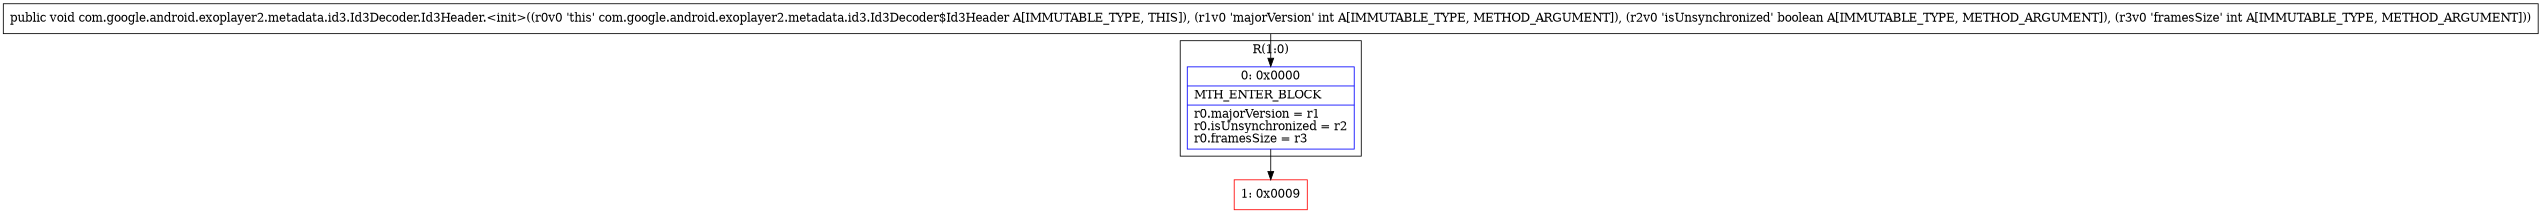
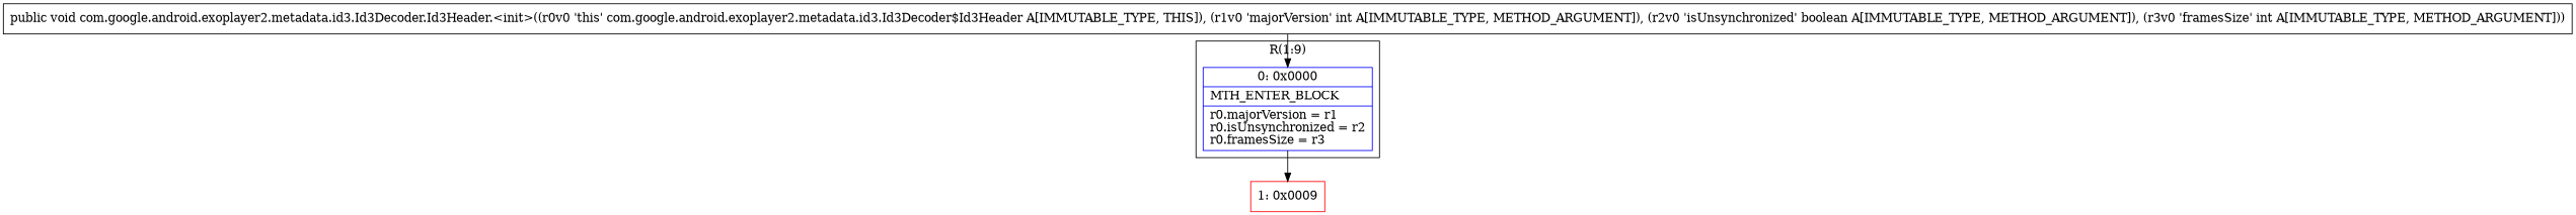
  digraph {
    node [shape=record]
    n1 [color=blue label="{0\:\ 0x0000|MTH_ENTER_BLOCK\l|r0.majorVersion = r1\lr0.isUnsynchronized = r2\lr0.framesSize = r3\l}"]
    n2 [color=red label="{1\:\ 0x0009}"]
    n3 [label="{public void com.google.android.exoplayer2.metadata.id3.Id3Decoder.Id3Header.\<init\>((r0v0 'this' com.google.android.exoplayer2.metadata.id3.Id3Decoder$Id3Header A[IMMUTABLE_TYPE, THIS]), (r1v0 'majorVersion' int A[IMMUTABLE_TYPE, METHOD_ARGUMENT]), (r2v0 'isUnsynchronized' boolean A[IMMUTABLE_TYPE, METHOD_ARGUMENT]), (r3v0 'framesSize' int A[IMMUTABLE_TYPE, METHOD_ARGUMENT])) }"]
    subgraph cluster_1 {
-     label="R(1:0)"
+     label="R(1:9)"
      n1
    }
    n1 -> n2
    n3 -> n1
  }
